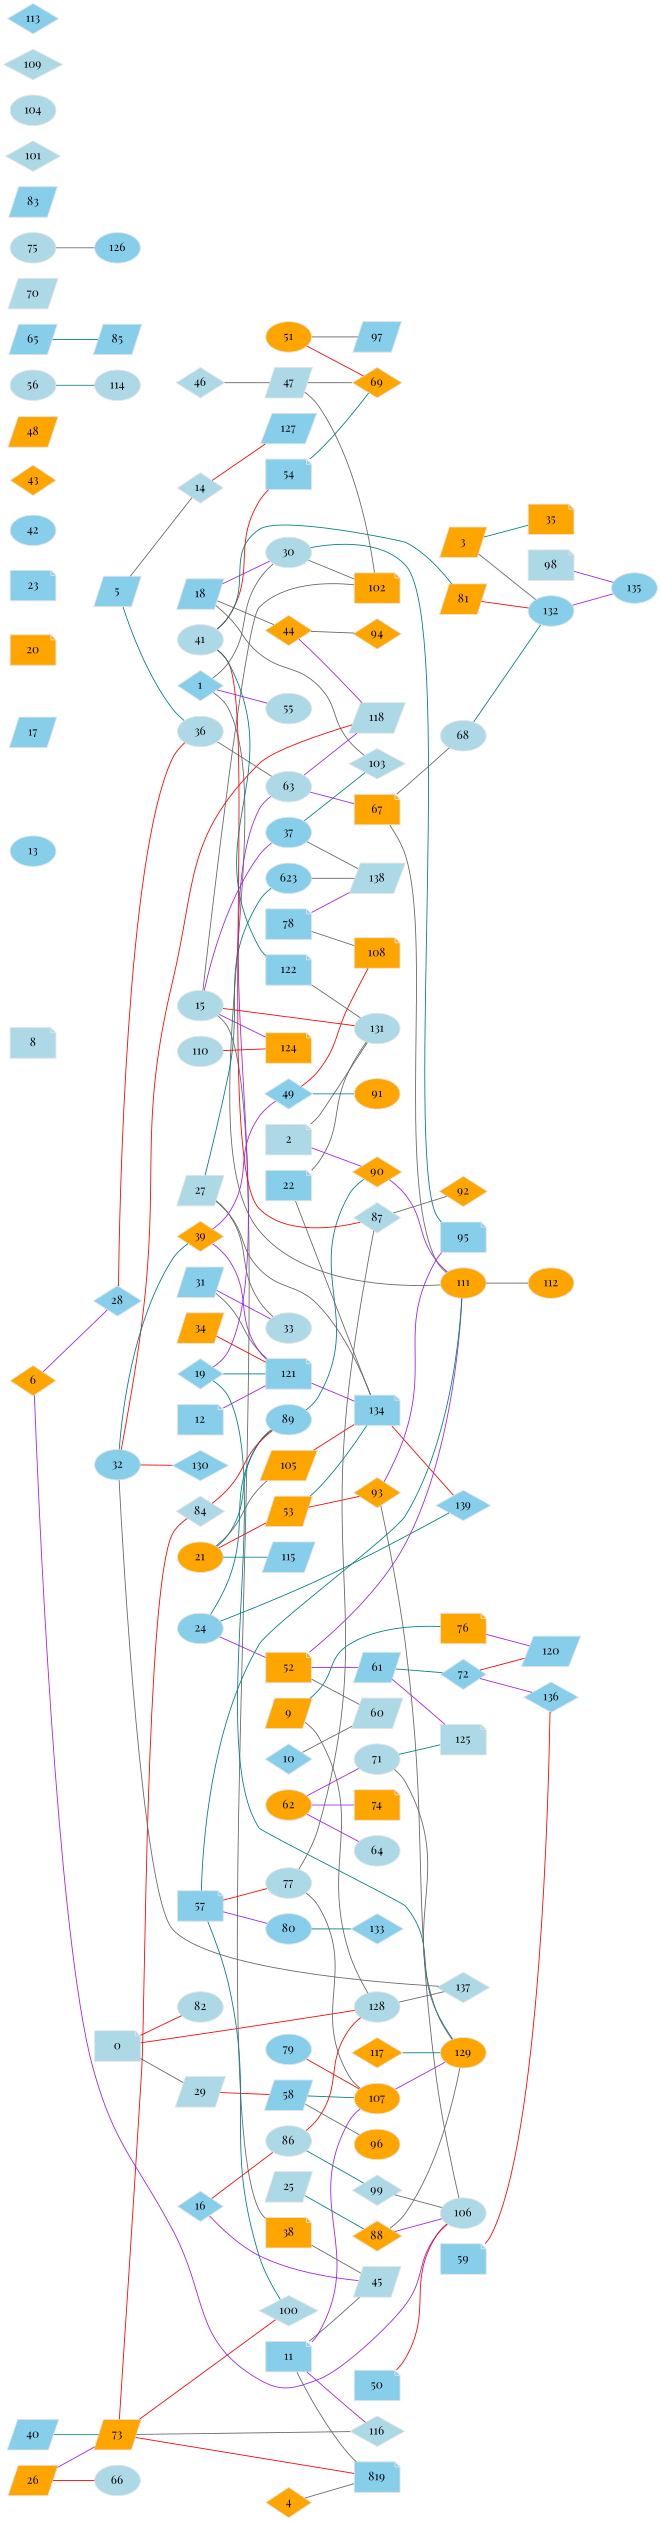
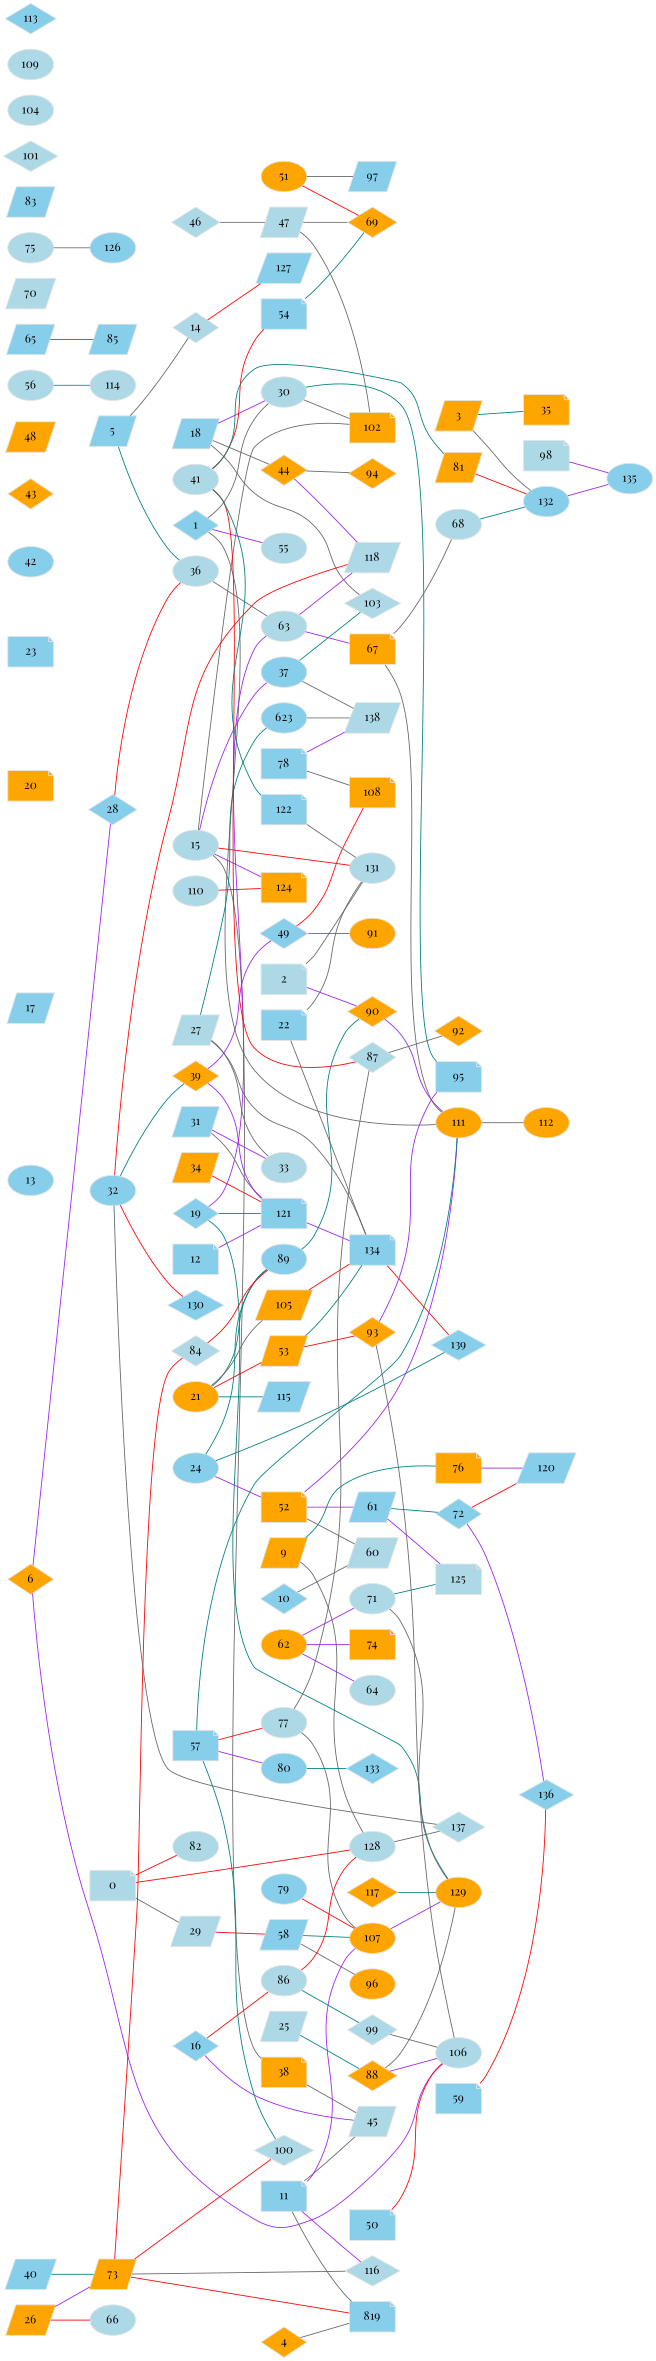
  graph {
    fontname="Playfair Display"
    rankdir=LR
    node [color=gray90 fillcolor=skyblue fontname="Playfair Display" shape=ellipse style=filled]
    edge [color=gray40 fontname="Playfair Display"]
    1 [shape=diamond]
    30 [fillcolor=lightblue]
    55 [fillcolor=lightblue]
    111 [fillcolor=orange]
    102 [fillcolor=orange shape=note]
    95 [shape=note]
    112 [fillcolor=orange]
    2 [fillcolor=lightblue shape=note]
    90 [fillcolor=orange shape=diamond]
    131 [fillcolor=lightblue]
    3 [fillcolor=orange shape=parallelogram]
    35 [fillcolor=orange shape=note]
    132
    135
    4 [fillcolor=orange shape=diamond]
    n16 [label=819 shape=note]
    5 [shape=parallelogram]
    14 [fillcolor=lightblue shape=diamond]
    36 [fillcolor=lightblue]
    127 [shape=parallelogram]
    63 [fillcolor=lightblue]
    6 [fillcolor=orange shape=diamond]
    28 [shape=diamond]
    106 [fillcolor=lightblue]
    n25 [fillcolor=lightblue label=0 shape=note]
    29 [fillcolor=lightblue shape=parallelogram]
    82 [fillcolor=lightblue]
    128 [fillcolor=lightblue]
    58 [shape=parallelogram]
    137 [fillcolor=lightblue shape=diamond]
-   8 [fillcolor=lightblue shape=note]
    9 [fillcolor=orange shape=parallelogram]
    76 [fillcolor=orange shape=note]
    120 [shape=parallelogram]
    10 [shape=diamond]
    60 [fillcolor=lightblue shape=parallelogram]
    11 [shape=note]
    45 [fillcolor=lightblue shape=parallelogram]
    107 [fillcolor=orange]
    116 [fillcolor=lightblue shape=diamond]
    129 [fillcolor=orange]
    12 [shape=note]
    121 [shape=note]
    134 [shape=note]
    13
    15 [fillcolor=lightblue]
    37
    38 [fillcolor=orange shape=note]
    124 [fillcolor=orange shape=note]
    103 [fillcolor=lightblue shape=diamond]
    138 [fillcolor=lightblue shape=parallelogram]
    16 [shape=diamond]
    86 [fillcolor=lightblue]
    99 [fillcolor=lightblue shape=diamond]
    17 [shape=parallelogram]
    18 [shape=parallelogram]
    44 [fillcolor=orange shape=diamond]
    118 [fillcolor=lightblue shape=parallelogram]
    94 [fillcolor=orange shape=diamond]
    19 [shape=diamond]
    67 [fillcolor=orange shape=note]
    20 [fillcolor=orange shape=note]
    21 [fillcolor=orange]
    53 [fillcolor=orange shape=parallelogram]
    89
    105 [fillcolor=orange shape=parallelogram]
    115 [shape=parallelogram]
    93 [fillcolor=orange shape=diamond]
    22 [shape=note]
    139 [shape=diamond]
    23 [shape=note]
    24
    52 [fillcolor=orange shape=note]
    61 [shape=parallelogram]
    25 [fillcolor=lightblue shape=parallelogram]
    88 [fillcolor=orange shape=diamond]
    26 [fillcolor=orange shape=parallelogram]
    66 [fillcolor=lightblue]
    73 [fillcolor=orange shape=parallelogram]
    100 [fillcolor=lightblue shape=diamond]
    84 [fillcolor=lightblue shape=diamond]
    27 [fillcolor=lightblue shape=parallelogram]
    33 [fillcolor=lightblue]
    n84 [label=623]
    96 [fillcolor=orange]
    31 [shape=parallelogram]
    39 [fillcolor=orange shape=diamond]
    32
    130 [shape=diamond]
    49 [shape=diamond]
    34 [fillcolor=orange shape=parallelogram]
    91 [fillcolor=orange]
    108 [fillcolor=orange shape=note]
    40 [shape=parallelogram]
    41 [fillcolor=lightblue]
    54 [shape=note]
    81 [fillcolor=orange shape=parallelogram]
    87 [fillcolor=lightblue shape=diamond]
    122 [shape=note]
    69 [fillcolor=orange shape=diamond]
    92 [fillcolor=orange shape=diamond]
    42
    43 [fillcolor=orange shape=diamond]
    46 [fillcolor=lightblue shape=diamond]
    47 [fillcolor=lightblue shape=parallelogram]
    48 [fillcolor=orange shape=parallelogram]
    50 [shape=note]
    51 [fillcolor=orange]
    97 [shape=parallelogram]
    72 [shape=diamond]
    125 [fillcolor=lightblue shape=note]
    56 [fillcolor=lightblue]
    114 [fillcolor=lightblue]
    57 [shape=note]
    77 [fillcolor=lightblue]
    80
    133 [shape=diamond]
    59 [shape=note]
    136 [shape=diamond]
    62 [fillcolor=orange]
    64 [fillcolor=lightblue]
    71 [fillcolor=lightblue]
    74 [fillcolor=orange shape=note]
    68 [fillcolor=lightblue]
    65 [shape=parallelogram]
    85 [shape=parallelogram]
    70 [fillcolor=lightblue shape=parallelogram]
    75 [fillcolor=lightblue]
    126
    78 [shape=note]
    79
    83 [shape=parallelogram]
    98 [fillcolor=lightblue shape=note]
    101 [fillcolor=lightblue shape=diamond]
    104 [fillcolor=lightblue]
-   109 [fillcolor=lightblue shape=diamond]
+   109 [fillcolor=lightblue]
    110 [fillcolor=lightblue]
    113 [shape=diamond]
    117 [fillcolor=orange shape=diamond]
    1 -- 30
    1 -- 55 [color=purple]
    1 -- 111
    30 -- 102
    30 -- 95 [color=teal]
    111 -- 112
    2 -- 90 [color=purple]
    2 -- 131
    90 -- 111 [color=purple]
    3 -- 35 [color=teal]
    3 -- 132
    132 -- 135 [color=purple]
    4 -- n16
    5 -- 14
    5 -- 36 [color=teal]
    14 -- 127 [color=red]
    36 -- 63
    63 -- 118 [color=purple]
    63 -- 67 [color=purple]
    6 -- 28 [color=purple]
    6 -- 106 [color=purple]
    28 -- 36 [color=red]
    n25 -- 29
    n25 -- 82 [color=red]
    n25 -- 128 [color=red]
    29 -- 58 [color=red]
    128 -- 137
    58 -- 107 [color=teal]
    58 -- 96
    9 -- 128
    9 -- 76 [color=teal]
    76 -- 120 [color=purple]
    10 -- 60
    11 -- n16
    11 -- 45
    11 -- 107 [color=purple]
    11 -- 116 [color=purple]
    107 -- 129 [color=purple]
    12 -- 121 [color=purple]
    121 -- 134 [color=purple]
    134 -- 139 [color=red]
    15 -- 102
    15 -- 131 [color=red]
    15 -- 37 [color=purple]
    15 -- 38
    15 -- 124 [color=purple]
    37 -- 103 [color=teal]
    37 -- 138
    38 -- 45
    16 -- 45 [color=purple]
    16 -- 86 [color=red]
    86 -- 128 [color=red]
    86 -- 99 [color=teal]
    99 -- 106
    18 -- 30 [color=purple]
    18 -- 103
    18 -- 44
    44 -- 118 [color=purple]
    44 -- 94
    19 -- 63 [color=purple]
    19 -- 129 [color=teal]
    19 -- 121 [color=teal]
    67 -- 111
    67 -- 68
    21 -- 53 [color=red]
    21 -- 89 [color=teal]
    21 -- 105
    21 -- 115 [color=teal]
    53 -- 134 [color=teal]
    53 -- 93 [color=red]
    89 -- 90 [color=teal]
    105 -- 134 [color=red]
    93 -- 95 [color=purple]
    93 -- 106
    22 -- 131
    22 -- 134
    24 -- 89 [color=teal]
    24 -- 139 [color=teal]
    24 -- 52 [color=purple]
    52 -- 111 [color=purple]
    52 -- 60
    52 -- 61 [color=purple]
    61 -- 72 [color=teal]
    61 -- 125 [color=purple]
    25 -- 88 [color=teal]
    88 -- 106 [color=purple]
    88 -- 129
    26 -- 66 [color=red]
    26 -- 73 [color=purple]
    73 -- n16 [color=red]
    73 -- 116
    73 -- 100 [color=red]
    73 -- 84 [color=red]
    84 -- 89 [color=red]
    27 -- 134
    27 -- 33
    27 -- n84 [color=teal]
    n84 -- 138
    31 -- 121
    31 -- 33 [color=purple]
    39 -- 121 [color=purple]
    39 -- 49 [color=purple]
    32 -- 137
    32 -- 118 [color=red]
    32 -- 39 [color=teal]
    32 -- 130 [color=red]
    49 -- 91 [color=teal]
    49 -- 108 [color=red]
    34 -- 121 [color=red]
    40 -- 73 [color=teal]
    41 -- 54 [color=red]
    41 -- 81 [color=teal]
    41 -- 87 [color=red]
    41 -- 122 [color=teal]
    54 -- 69 [color=teal]
    81 -- 132 [color=red]
    87 -- 92
    122 -- 131
    46 -- 47
    47 -- 102
    47 -- 69
    50 -- 106 [color=red]
    51 -- 69 [color=red]
    51 -- 97
    72 -- 120 [color=red]
    72 -- 136 [color=purple]
    56 -- 114 [color=teal]
    57 -- 111 [color=teal]
    57 -- 100 [color=teal]
    57 -- 77 [color=red]
    57 -- 80 [color=purple]
    77 -- 107
    77 -- 87
    80 -- 133 [color=teal]
    59 -- 136 [color=red]
    62 -- 64 [color=purple]
    62 -- 71 [color=purple]
    62 -- 74 [color=purple]
    71 -- 129
    71 -- 125 [color=teal]
    68 -- 132 [color=teal]
    65 -- 85 [color=teal]
    75 -- 126
    78 -- 138 [color=purple]
    78 -- 108
    79 -- 107 [color=red]
    98 -- 135 [color=purple]
    110 -- 124 [color=red]
    117 -- 129 [color=teal]
  }
